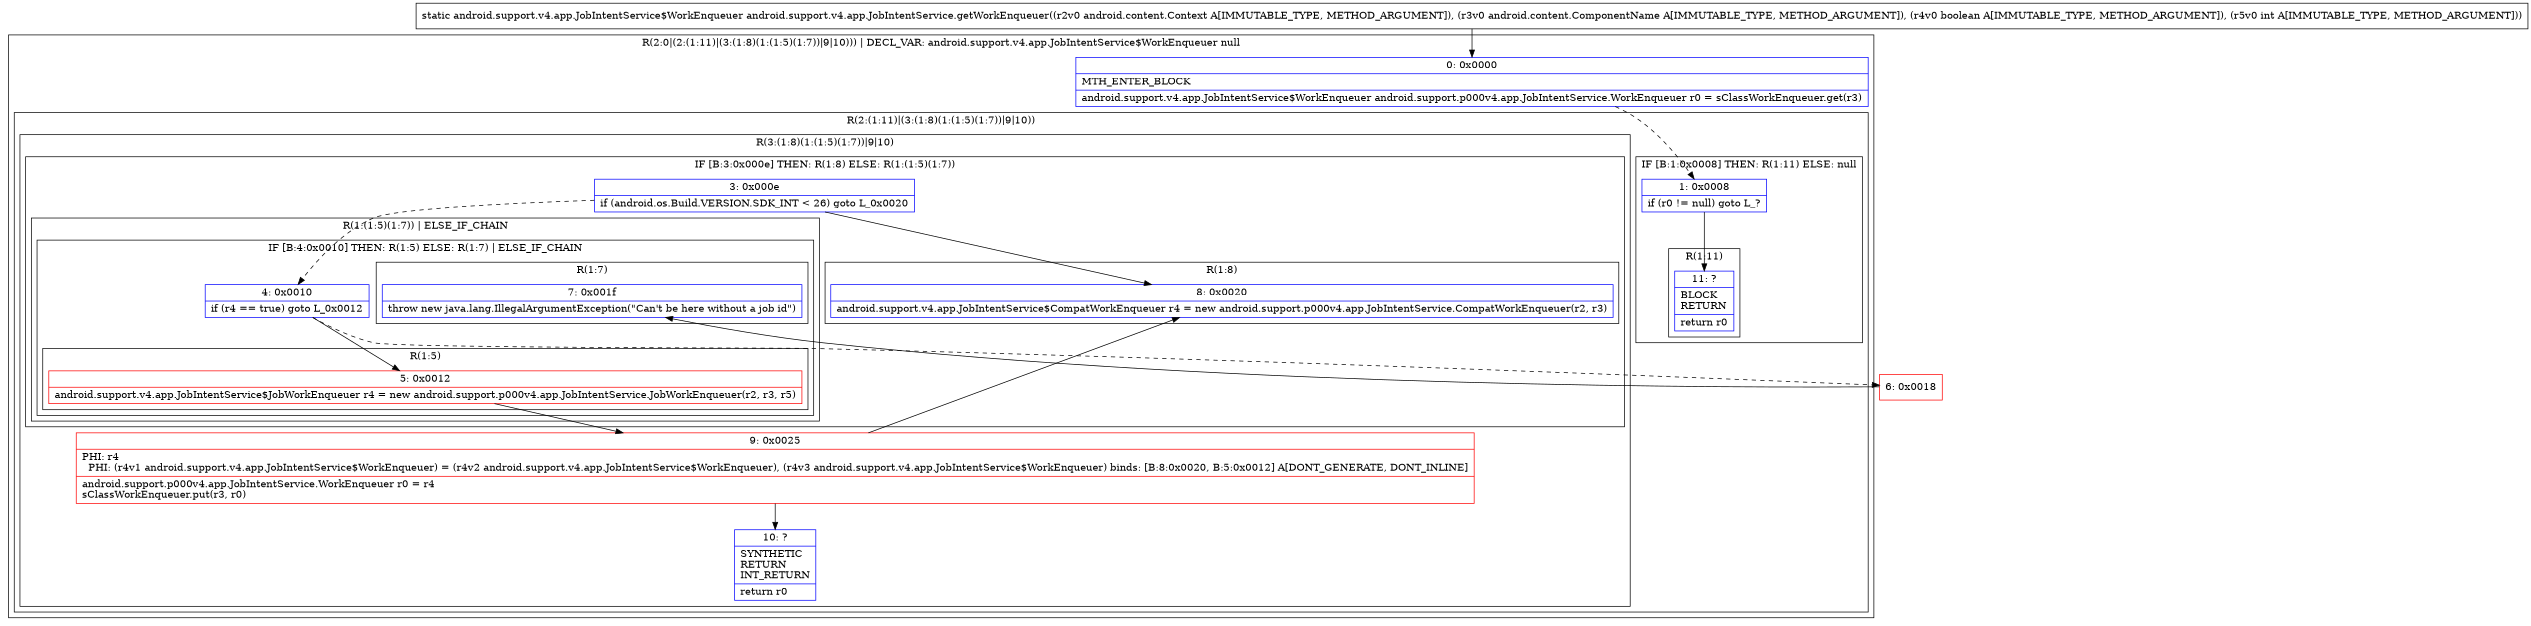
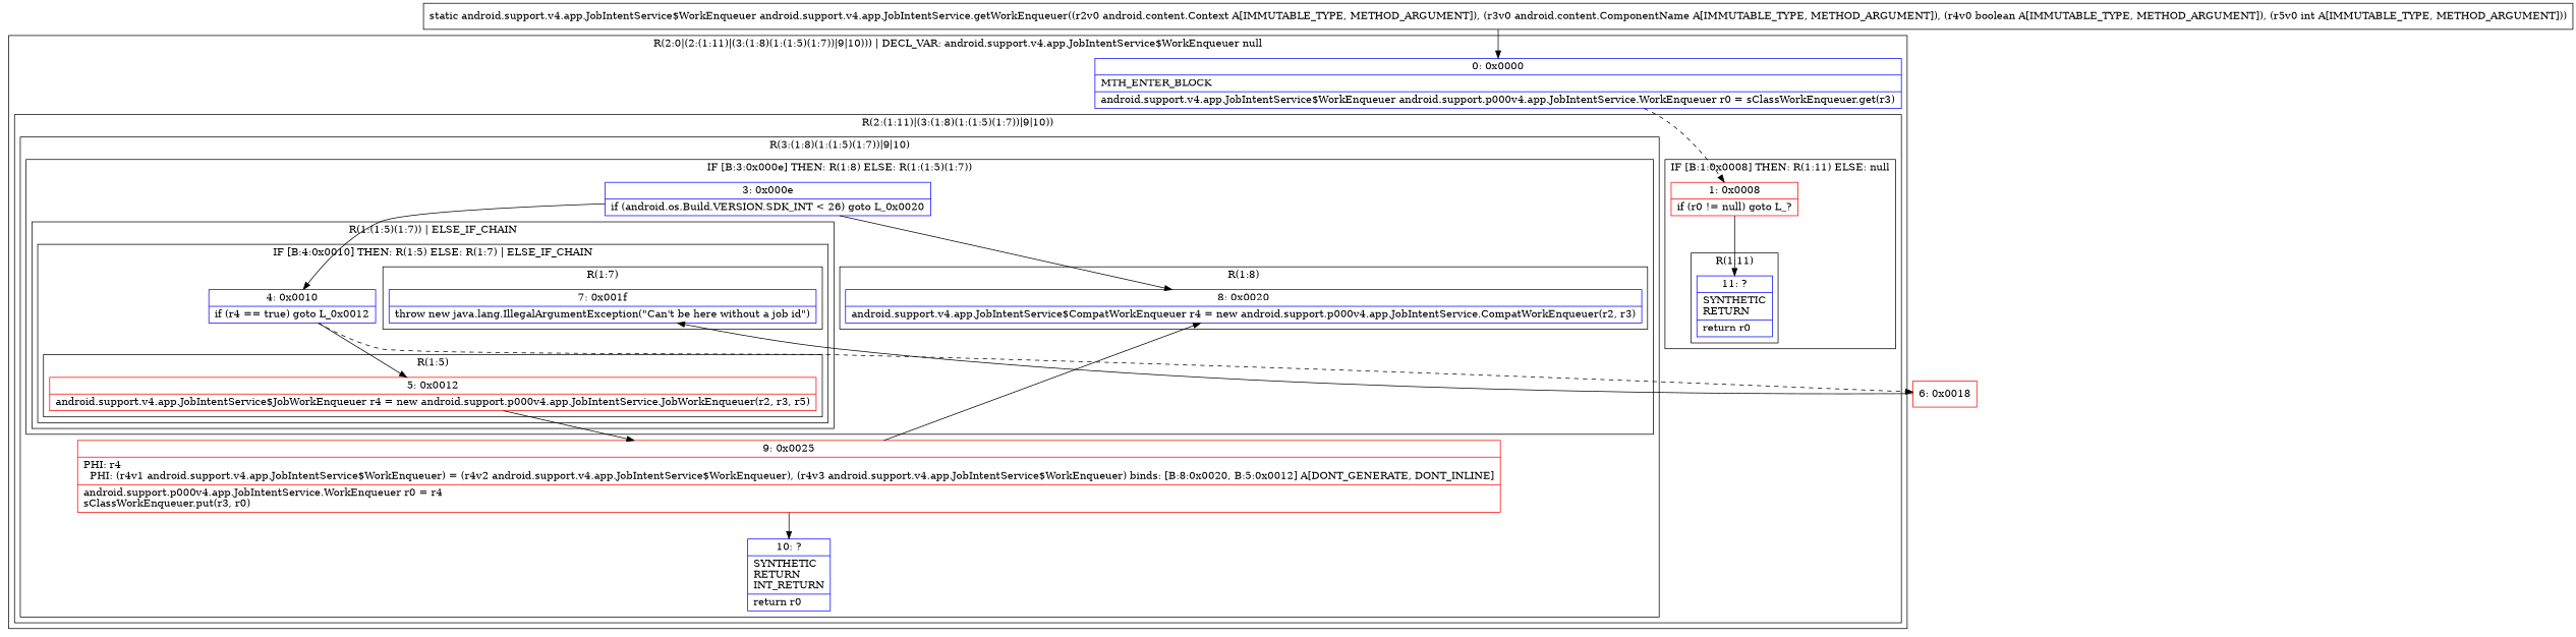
  digraph {
    node [color=blue shape=record]
-   n1 [label="{11\:\ ?|BLOCK\lRETURN\l|return r0\l}"]
-   n2 [label="{1\:\ 0x0008|if (r0 != null) goto L_?\l}"]
+   n1 [label="{11\:\ ?|SYNTHETIC\lRETURN\l|return r0\l}"]
+   n2 [color=red label="{1\:\ 0x0008|if (r0 != null) goto L_?\l}"]
    n3 [label="{8\:\ 0x0020|android.support.v4.app.JobIntentService$CompatWorkEnqueuer r4 = new android.support.p000v4.app.JobIntentService.CompatWorkEnqueuer(r2, r3)\l}"]
    n4 [color=red label="{5\:\ 0x0012|android.support.v4.app.JobIntentService$JobWorkEnqueuer r4 = new android.support.p000v4.app.JobIntentService.JobWorkEnqueuer(r2, r3, r5)\l}"]
    n5 [label="{7\:\ 0x001f|throw new java.lang.IllegalArgumentException(\"Can't be here without a job id\")\l}"]
    n6 [label="{4\:\ 0x0010|if (r4 == true) goto L_0x0012\l}"]
    n7 [label="{3\:\ 0x000e|if (android.os.Build.VERSION.SDK_INT \< 26) goto L_0x0020\l}"]
    n8 [color=red label="{9\:\ 0x0025|PHI: r4 \l  PHI: (r4v1 android.support.v4.app.JobIntentService$WorkEnqueuer) = (r4v2 android.support.v4.app.JobIntentService$WorkEnqueuer), (r4v3 android.support.v4.app.JobIntentService$WorkEnqueuer) binds: [B:8:0x0020, B:5:0x0012] A[DONT_GENERATE, DONT_INLINE]\l|android.support.p000v4.app.JobIntentService.WorkEnqueuer r0 = r4\lsClassWorkEnqueuer.put(r3, r0)\l}"]
    n9 [label="{10\:\ ?|SYNTHETIC\lRETURN\lINT_RETURN\l|return r0\l}"]
    n10 [label="{0\:\ 0x0000|MTH_ENTER_BLOCK\l|android.support.v4.app.JobIntentService$WorkEnqueuer android.support.p000v4.app.JobIntentService.WorkEnqueuer r0 = sClassWorkEnqueuer.get(r3)\l}"]
    n11 [color=red label="{6\:\ 0x0018}"]
    n12 [label="{static android.support.v4.app.JobIntentService$WorkEnqueuer android.support.v4.app.JobIntentService.getWorkEnqueuer((r2v0 android.content.Context A[IMMUTABLE_TYPE, METHOD_ARGUMENT]), (r3v0 android.content.ComponentName A[IMMUTABLE_TYPE, METHOD_ARGUMENT]), (r4v0 boolean A[IMMUTABLE_TYPE, METHOD_ARGUMENT]), (r5v0 int A[IMMUTABLE_TYPE, METHOD_ARGUMENT])) }" color=""]
    subgraph cluster_1 {
      label="R(2:0|(2:(1:11)|(3:(1:8)(1:(1:5)(1:7))|9|10))) | DECL_VAR: android.support.v4.app.JobIntentService$WorkEnqueuer null\l"
      n10
      subgraph cluster_2 {
        label="R(2:(1:11)|(3:(1:8)(1:(1:5)(1:7))|9|10))"
        subgraph cluster_3 {
          label="IF [B:1:0x0008] THEN: R(1:11) ELSE: null"
          n2
          subgraph cluster_4 {
            label="R(1:11)"
            n1
          }
        }
        subgraph cluster_5 {
          label="R(3:(1:8)(1:(1:5)(1:7))|9|10)"
          n8
          n9
          subgraph cluster_6 {
            label="IF [B:3:0x000e] THEN: R(1:8) ELSE: R(1:(1:5)(1:7))"
            n7
            subgraph cluster_7 {
              label="R(1:8)"
              n3
            }
            subgraph cluster_8 {
              label="R(1:(1:5)(1:7)) | ELSE_IF_CHAIN\l"
              subgraph cluster_9 {
                label="IF [B:4:0x0010] THEN: R(1:5) ELSE: R(1:7) | ELSE_IF_CHAIN\l"
                n6
                subgraph cluster_10 {
                  label="R(1:5)"
                  n4
                }
                subgraph cluster_11 {
                  label="R(1:7)"
                  n5
                }
              }
            }
          }
        }
      }
    }
    n2 -> n1
    n4 -> n8
    n6 -> n4
    n6 -> n11 [style=dashed]
    n7 -> n3
-   n7 -> n6 [style=dashed]
+   n7 -> n6 [style=solid]
    n8 -> n3
    n8 -> n9
    n10 -> n2 [style=dashed]
    n11 -> n5
    n12 -> n10
  }
